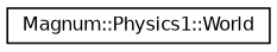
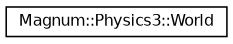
  digraph {
    rankdir=LR
-   n1 [color=black fillcolor=white fontname=Helvetica fontsize=10 height=0.2 label="Magnum::Physics1::World" shape=record style=filled width=0.4]
+   n1 [color=black fillcolor=white fontname=Helvetica fontsize=10 height=0.2 label="Magnum::Physics3::World" shape=record style=filled width=0.4]
  }
